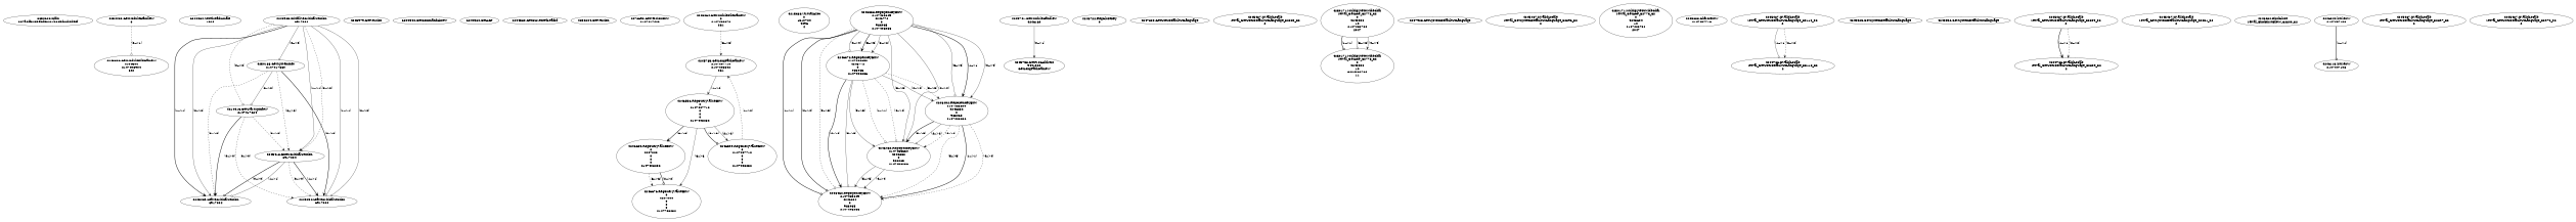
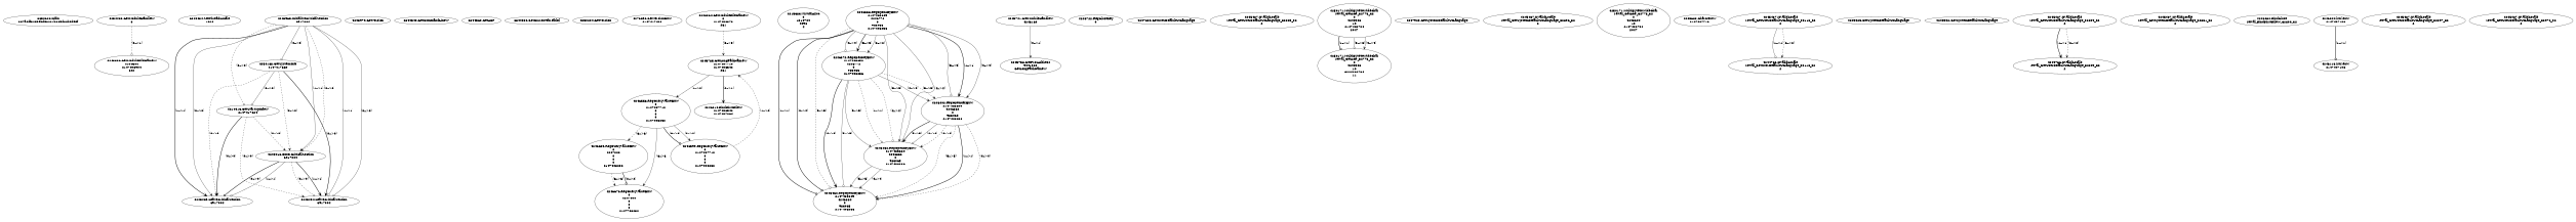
  digraph {
    edge [arrowhead=vee style=solid]
    n1 [label="6850628.main\n007a4df3255ebd98221b689d88b5d9ef"]
    n2 [label="4254480.GetModuleHandleW\n0"]
    n3 [label="4243306.GetModuleFileNameW\n4194304\n2147408904\n522"]
    n4 [label="6844434.SetThreadLocale\n1024"]
    n5 [label="4243965.InitializeCriticalSection\n6917004"]
    n6 [label="4250188.GetSystemInfo\n2147417660"]
    n7 [label="4214413.GetStartupInfoW\n2147417624"]
    n8 [label="4245418.EnterCriticalSection\n6917004"]
    n9 [label="4245469.LeaveCriticalSection\n6917004"]
    n10 [label="4245454.LeaveCriticalSection\n6917004"]
    n11 [label="4243979.GetVersion\n"]
    n12 [label="6844540.GetCommandLineW\n"]
    n13 [label="6844560.GetACP\n"]
    n14 [label="6844580.GetCurrentThreadId\n"]
    n15 [label="4250204.GetVersion\n"]
    n16 [label="4276690.GetVersionExW\n2147417420"]
    n17 [label="4248064.GetModuleFileNameW\n0\n2147408370\n261"]
    n18 [label="4245785.GetLongPathNameW\n2147407710\n2147406542\n261"]
    n19 [label="4246556.RegQueryValueExW\n0\n2147407710\n0\n0\n0\n2147408232"]
+   n20 [label="4246014.FindFirstFileW\n2147406542\n2147407064"]
    n21 [label="4215383.VirtualAlloc\n0\n1310704\n4096\n4"]
    n22 [label="4246338.RegOpenKeyExW\n2147483649\n4246772\n0\n983065\n2147408236"]
    n23 [label="4246372.RegOpenKeyExW\n2147483650\n4246772\n0\n983065\n2147408236"]
    n24 [label="4246402.RegOpenKeyExW\n2147483649\n4246832\n0\n983065\n2147408236"]
    n25 [label="4246432.RegOpenKeyExW\n2147483650\n4246832\n0\n983065\n2147408236"]
    n26 [label="4246462.RegOpenKeyExW\n2147483649\n4246884\n0\n983065\n2147408236"]
    n27 [label="4245741.GetModuleHandleW\n4246160"]
    n28 [label="4245758.GetProcAddress\n9441320\nGetLongPathNameW"]
    n29 [label="4246599.RegQueryValueExW\n0\n2147407710\n0\n0\n0\n2147408232"]
    n30 [label="4246635.RegQueryValueExW\n0\n4247000\n0\n0\n0\n2147408232"]
    n31 [label="4246676.RegQueryValueExW\n0\n4247000\n0\n0\n0\n2147708232"]
    n32 [label="4246722.RegCloseKey\n0"]
    n33 [label="4247883.GetUserDefaultUILanguage\n"]
    n34 [label="4245487.IsValidLocale\nretval_GetUserDefaultUILanguage_32825_32\n2"]
    n35 [label="4250171.MultiByteToWideChar\nretval_GetACP_32773_32\n0\n4243508\n10\n2147403704\n2047"]
    n36 [label="4250171.MultiByteToWideChar\nretval_GetACP_32773_32\n0\n4243508\n10\n3224282764\n11"]
    n37 [label="4247923.GetSystemDefaultUILanguage\n"]
    n38 [label="4245487.IsValidLocale\nretval_GetSystemDefaultUILanguage_32896_32\n2"]
    n39 [label="4250171.MultiByteToWideChar\nretval_GetACP_32773_32\n0\n4243604\n10\n2147403704\n2047"]
    n40 [label="4245683.CharNextW\n2147407716"]
    n41 [label="4245487.IsValidLocale\nretval_GetUserDefaultUILanguage_33118_32\n2"]
    n42 [label="4244766.IsValidLocale\nretval_GetUserDefaultUILanguage_33118_32\n2"]
    n43 [label="4245525.GetSystemDefaultUILanguage\n"]
    n44 [label="4245552.GetSystemDefaultUILanguage\n"]
    n45 [label="4245487.IsValidLocale\nretval_GetUserDefaultUILanguage_32809_32\n2"]
    n46 [label="4244766.IsValidLocale\nretval_GetUserDefaultUILanguage_32809_32\n2"]
    n47 [label="4245487.IsValidLocale\nretval_GetSystemDefaultUILanguage_32831_32\n2"]
    n48 [label="4246032.FindClose\nretval_FindFirstFileW_32800_32"]
    n49 [label="4246044.lstrlenW\n2147407108"]
    n50 [label="4246113.lstrlenW\n2147447108"]
    n51 [label="4245487.IsValidLocale\nretval_GetUserDefaultUILanguage_32897_32\n2"]
    n52 [label="4245487.IsValidLocale\nretval_GetUserDefaultUILanguage_32976_32\n2"]
    n2 -> n3 [arrowhead=odot label="(0-->1)" style=dashed]
    n5 -> n6 [arrowhead=odot label="(0-->0)"]
    n5 -> n7 [arrowhead=odot label="(0-->0)" style=dashed]
    n5 -> n8 [label="(1-->1)"]
    n5 -> n8 [label="(0-->0)" style=dashed]
    n5 -> n9 [label="(1-->1)" style=bold]
    n5 -> n9 [label="(0-->0)"]
    n5 -> n10 [arrowhead=odot label="(1-->1)"]
    n5 -> n10 [arrowhead=odot label="(0-->0)"]
    n6 -> n7 [arrowhead=odot label="(0-->0)"]
    n6 -> n8 [label="(0-->0)" style=dashed]
    n6 -> n9 [label="(0-->0)" style=dashed]
    n6 -> n10 [label="(0-->0)" style=bold]
    n7 -> n8 [label="(0-->0)" style=dashed]
    n7 -> n9 [label="(0-->0)" style=bold]
    n7 -> n10 [label="(0-->0)" style=dashed]
    n8 -> n9 [arrowhead=odot label="(1-->1)"]
    n8 -> n9 [arrowhead=odot label="(0-->0)" style=bold]
    n8 -> n10 [label="(1-->1)" style=bold]
    n8 -> n10 [arrowhead=odot label="(0-->0)" style=dashed]
    n17 -> n18 [label="(3-->3)" style=dashed]
    n18 -> n19 [label="(1-->2)"]
+   n18 -> n20 [label="(2-->1)" style=bold]
    n19 -> n29 [label="(2-->2)"]
    n19 -> n29 [arrowhead=odot label="(6-->6)" style=bold]
-   n19 -> n30 [label="(6-->6)" style=bold]
+   n19 -> n30 [label="(6-->6)" style=dashed]
    n19 -> n31 [label="(6-->6)"]
    n22 -> n23 [label="(2-->2)"]
    n22 -> n23 [arrowhead=odot label="(4-->4)"]
    n22 -> n23 [label="(5-->5)" style=bold]
    n22 -> n24 [label="(1-->1)" style=bold]
    n22 -> n24 [label="(4-->4)"]
    n22 -> n24 [arrowhead=odot label="(5-->5)"]
    n22 -> n25 [arrowhead=odot label="(4-->4)"]
    n22 -> n25 [label="(5-->5)"]
    n22 -> n26 [arrowhead=odot label="(1-->1)" style=bold]
    n22 -> n26 [arrowhead=odot label="(4-->4)" style=bold]
    n22 -> n26 [arrowhead=odot label="(5-->5)" style=dashed]
    n23 -> n24 [label="(4-->4)"]
    n23 -> n24 [label="(5-->5)" style=dashed]
    n23 -> n25 [arrowhead=odot label="(1-->1)" style=dashed]
    n23 -> n25 [arrowhead=odot label="(4-->4)" style=dashed]
    n23 -> n25 [label="(5-->5)"]
    n23 -> n26 [label="(4-->4)" style=bold]
    n23 -> n26 [arrowhead=odot label="(5-->5)"]
    n24 -> n25 [arrowhead=odot label="(2-->2)"]
    n24 -> n25 [label="(4-->4)" style=dashed]
    n24 -> n25 [label="(5-->5)" style=bold]
    n24 -> n26 [arrowhead=odot label="(1-->1)" style=bold]
    n24 -> n26 [label="(4-->4)" style=dashed]
    n24 -> n26 [label="(5-->5)" style=dashed]
    n25 -> n26 [label="(4-->4)"]
    n25 -> n26 [label="(5-->5)"]
    n27 -> n28 [label="(0-->1)"]
    n29 -> n18 [label="(1-->2)" style=dashed]
    n30 -> n31 [arrowhead=odot label="(2-->2)" style=bold]
    n30 -> n31 [label="(6-->6)" style=dashed]
    n35 -> n36 [arrowhead=odot label="(1-->1)" style=bold]
    n35 -> n36 [arrowhead=odot label="(3-->3)"]
    n35 -> n36 [label="(4-->4)"]
    n41 -> n42 [arrowhead=odot label="(1-->1)"]
    n41 -> n42 [label="(2-->2)" style=dashed]
    n45 -> n46 [label="(1-->1)" style=bold]
    n45 -> n46 [label="(2-->2)" style=dashed]
    n49 -> n50 [arrowhead=odot label="(1-->1)" style=bold]
  }
